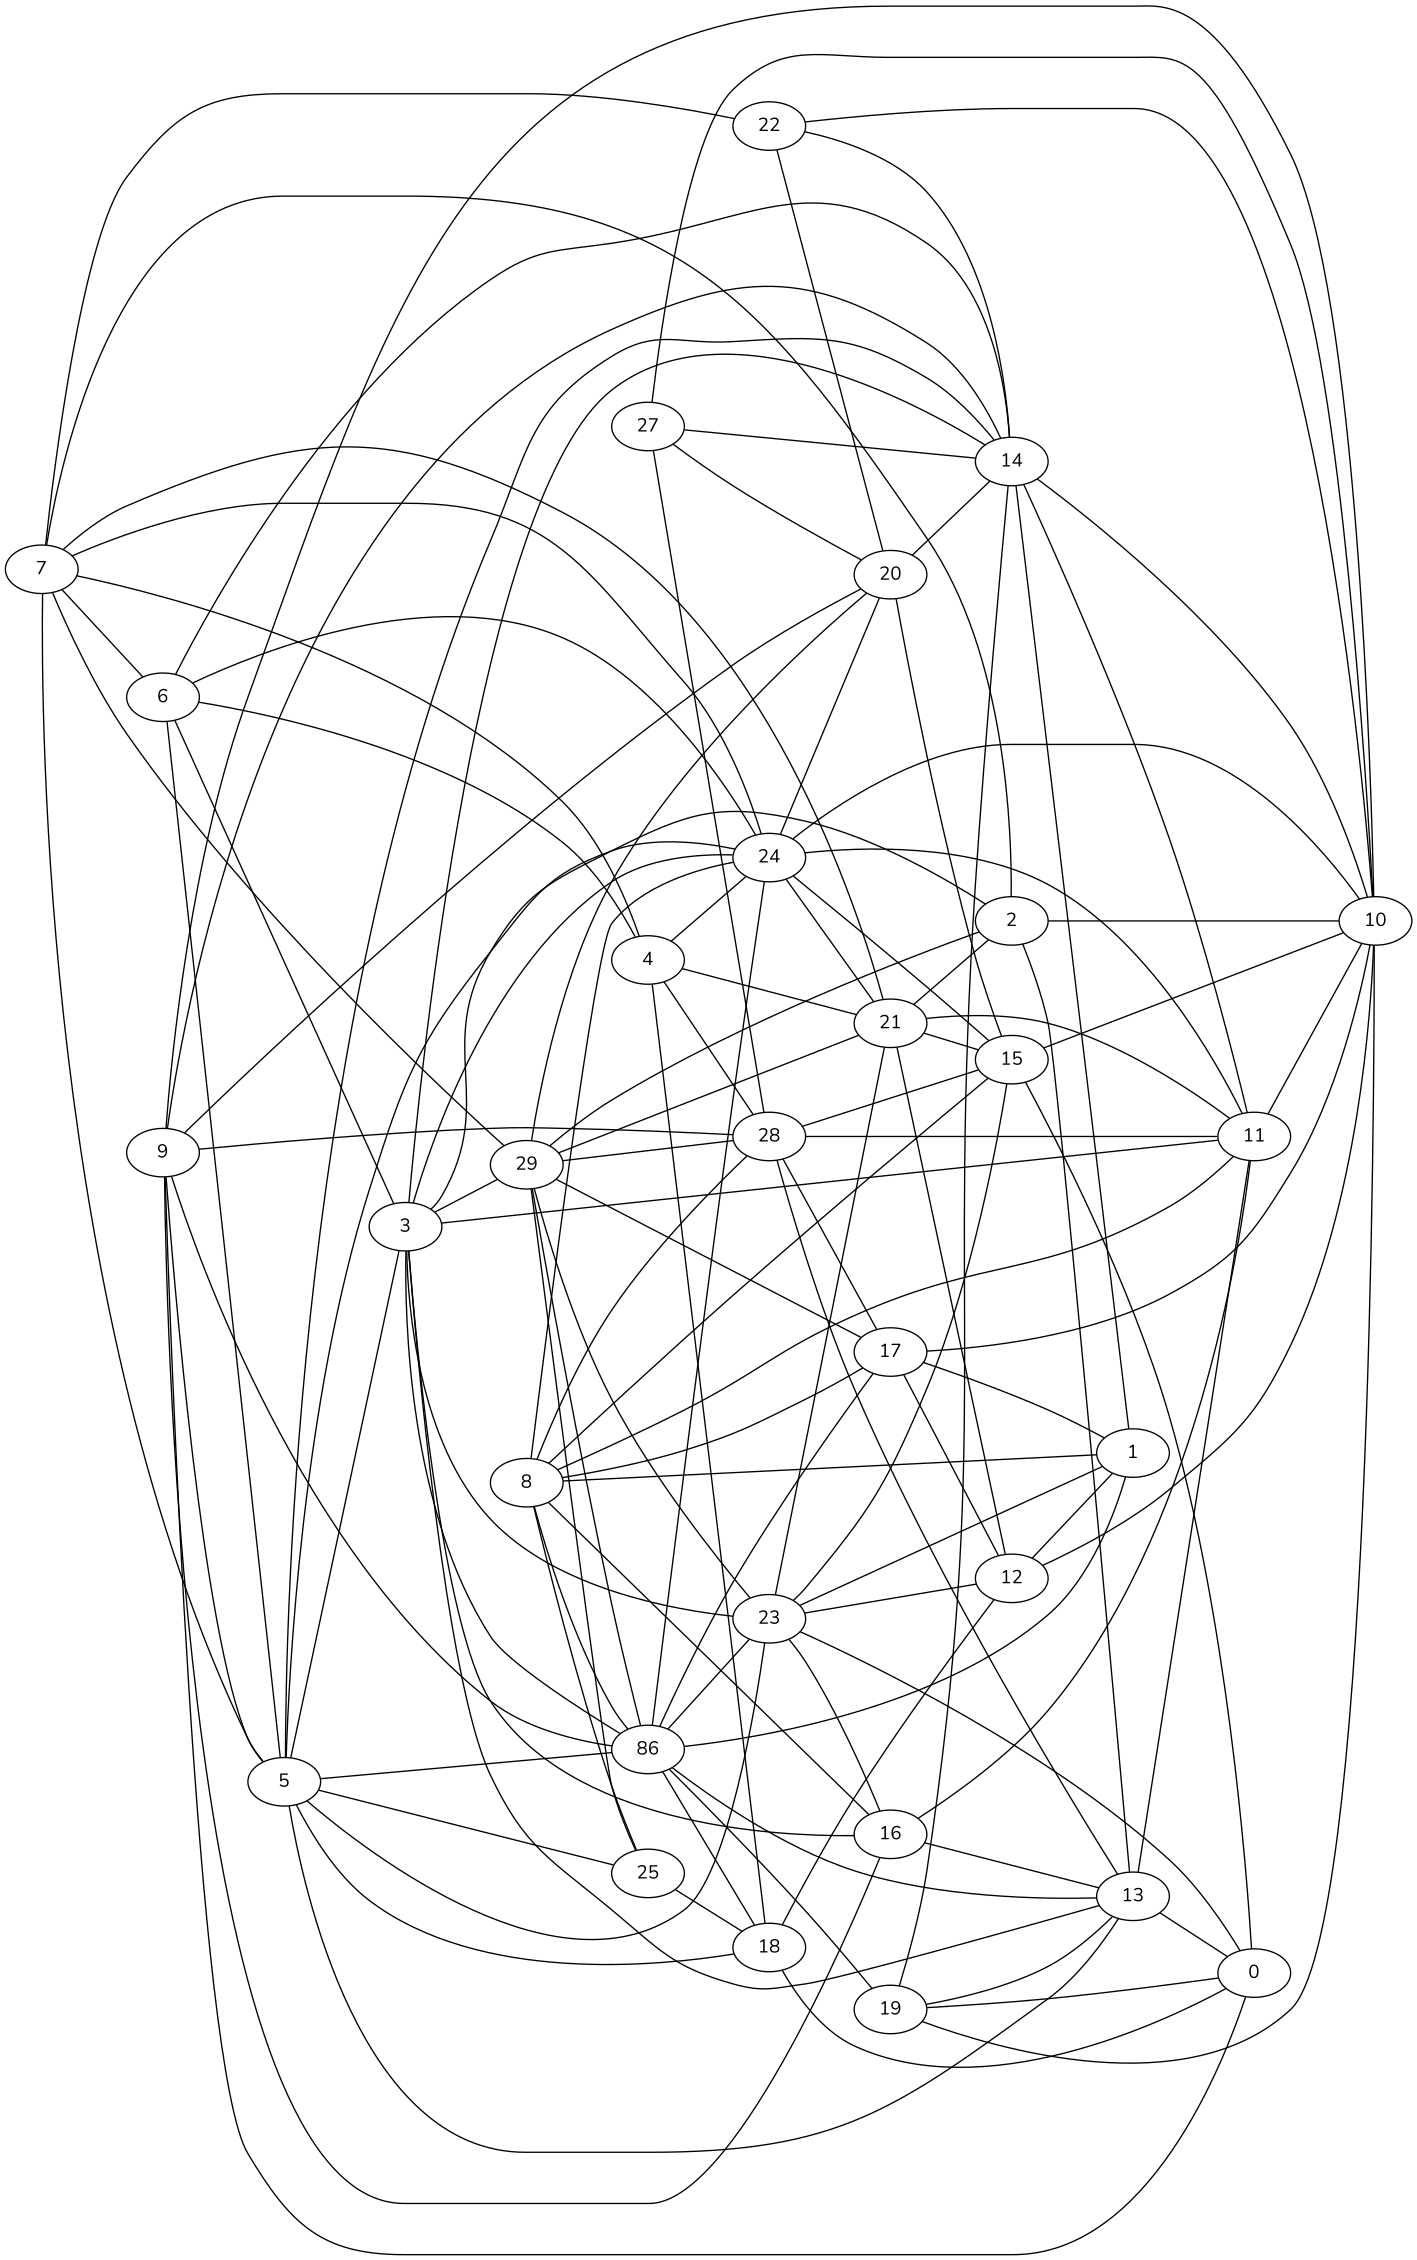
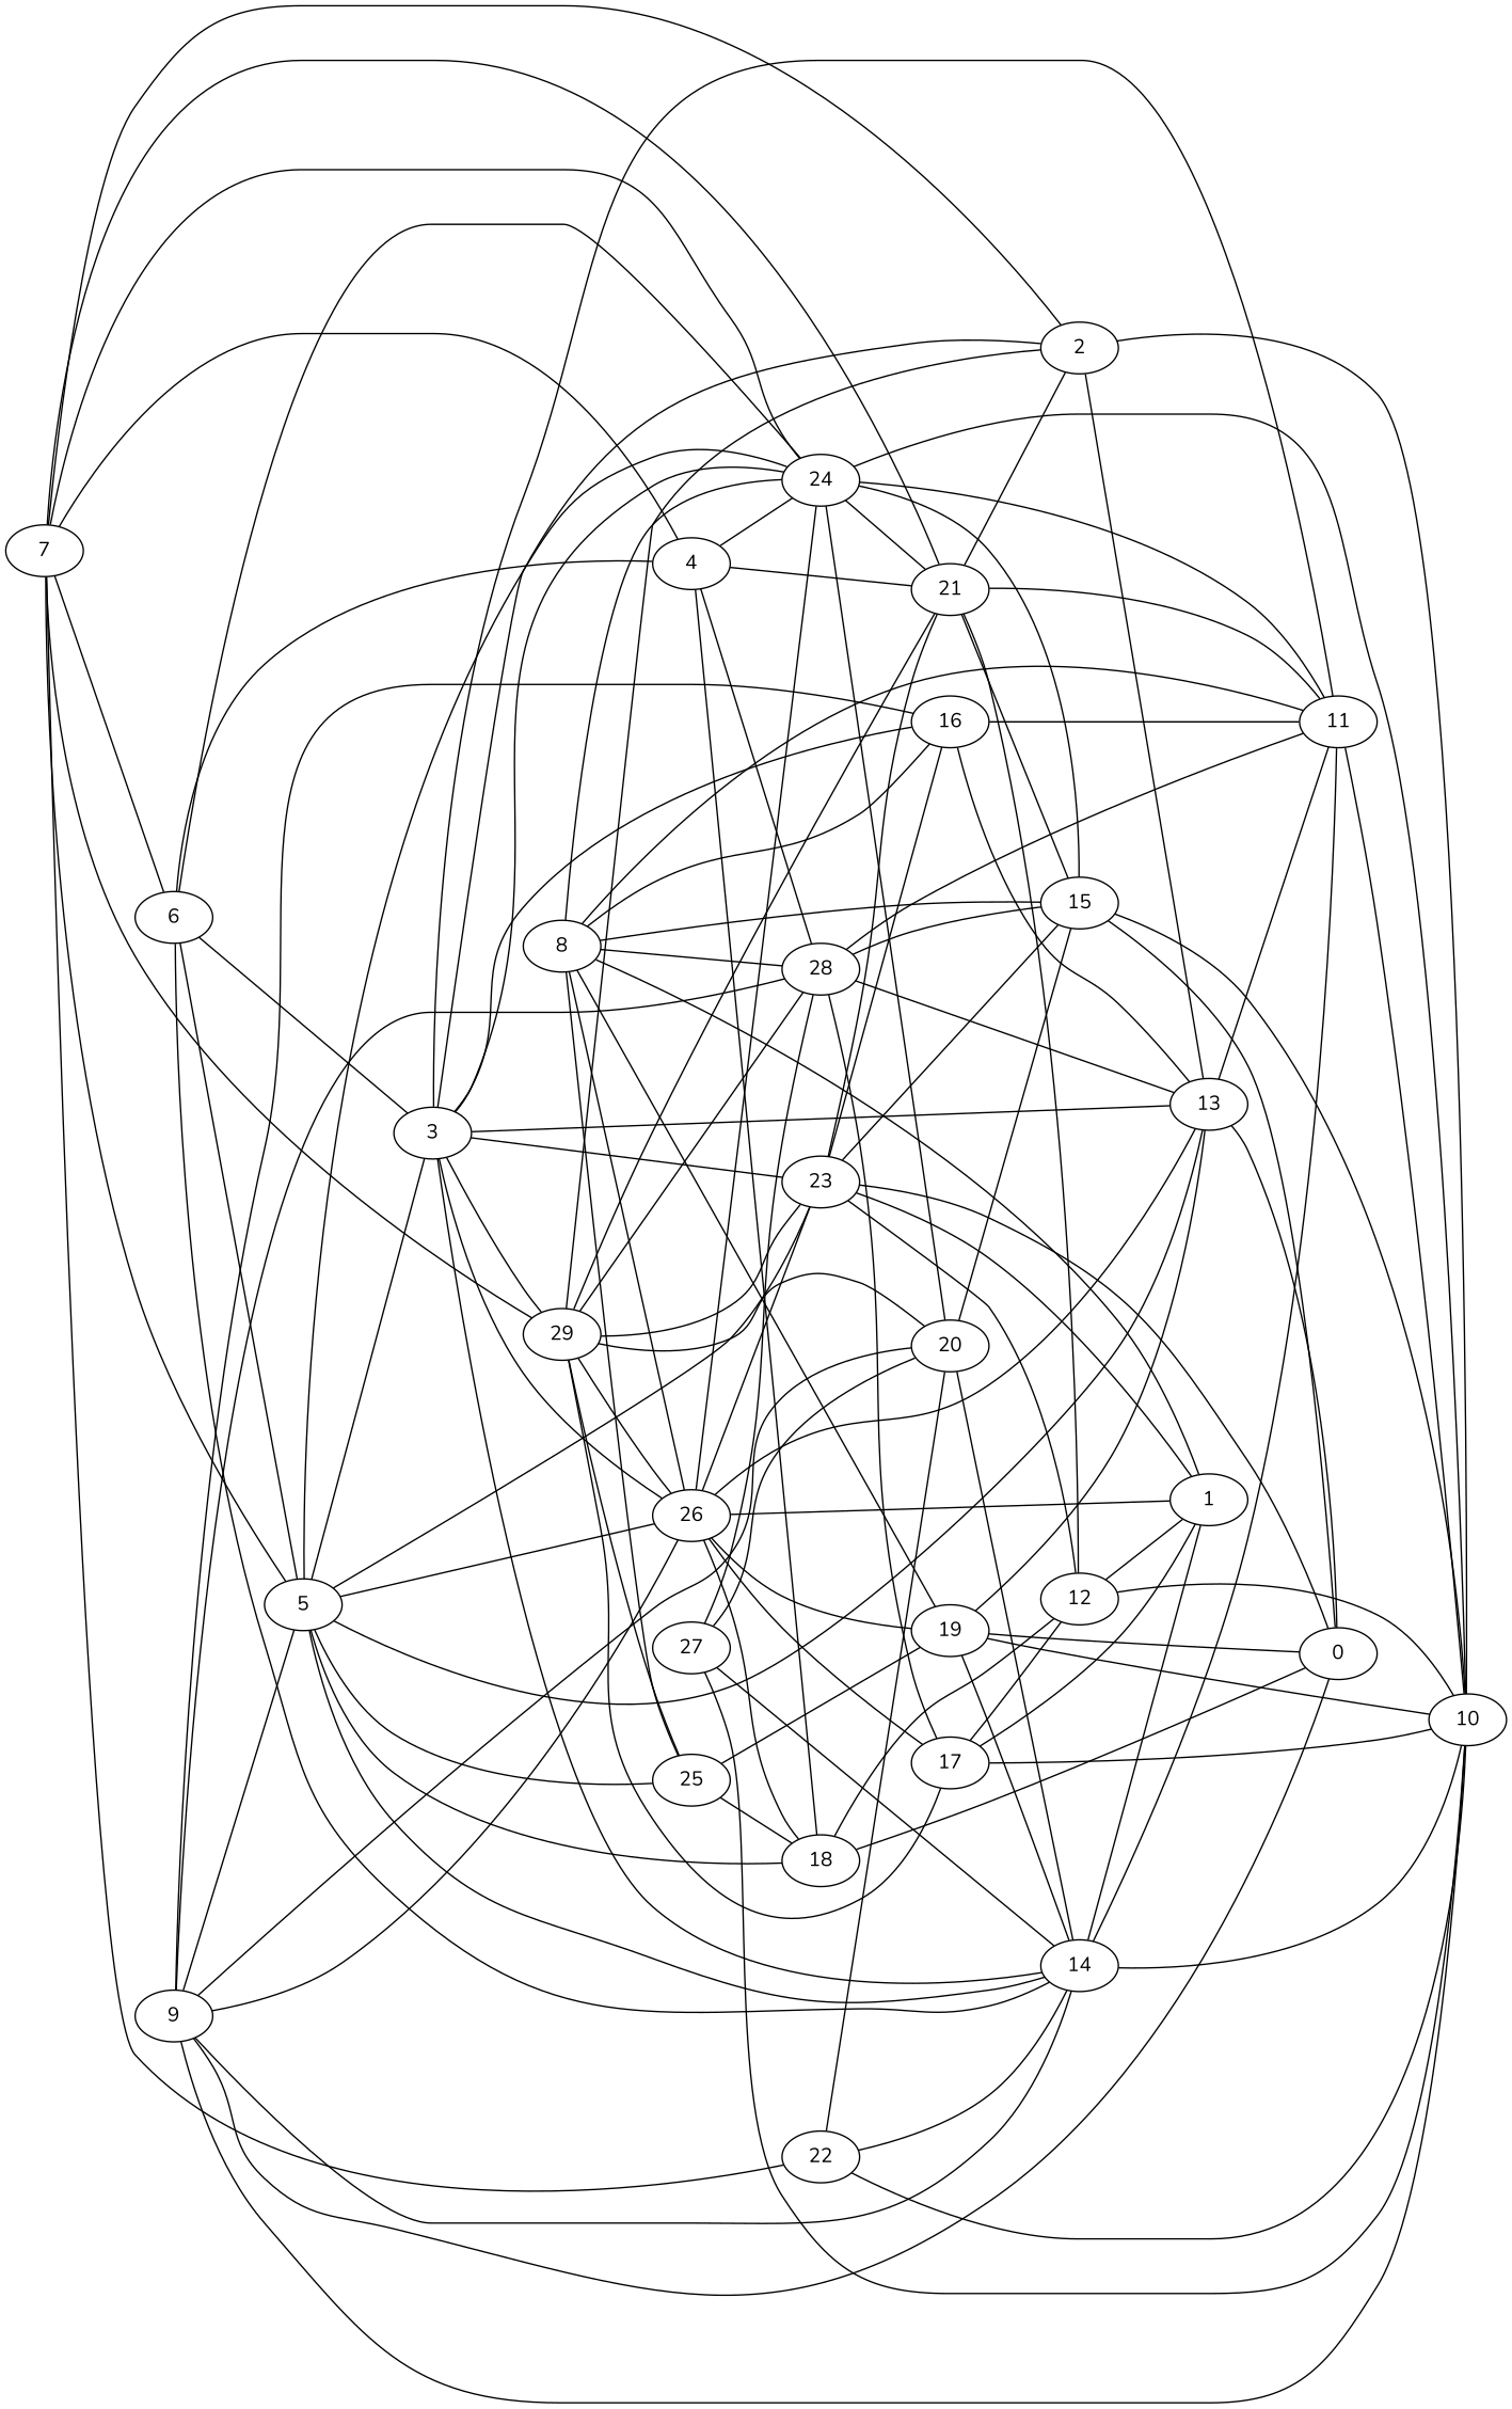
  digraph {
    fontname=Nunito
    rankdir=LR
    node [fontname=Nunito]
    edge [color=black dir=none fontname=Nunito]
    20
    15
    14
    0
    10
    8
    25
-   26 [label=86]
+   26
    24
    16
    1
    19
    11
    28
    18
    13
    17
    23
    21
    29
    2
    22
    9
    5
    3
    12
    4
    6
    27
    7
    subgraph sub_1 {
      20
      15
      14
      0
      10
      8
      25
      26
      24
      16
      1
      19
      11
      28
      18
      13
      17
      23
      21
      29
      2
      22
      9
      5
      3
      12
      4
      6
      27
      7
    }
    20 -> 15
    20 -> 14
    15 -> 0
    15 -> 10
    14 -> 10
    14 -> 1
    14 -> 11
    8 -> 15
    8 -> 25
    8 -> 26
    8 -> 24
    8 -> 16
    8 -> 1
-   8 -> 17
+   8 -> 19
    8 -> 11
    8 -> 28
+   25 -> 19
    25 -> 18
    26 -> 24
    26 -> 1
    26 -> 19
    26 -> 18
    26 -> 13
    26 -> 17
    26 -> 23
    24 -> 20
    24 -> 15
    24 -> 10
    24 -> 11
    24 -> 21
    16 -> 11
    16 -> 13
    19 -> 14
    19 -> 0
    19 -> 10
    19 -> 13
    11 -> 10
    28 -> 15
    28 -> 11
    28 -> 13
    28 -> 17
    18 -> 0
    18 -> 12
    13 -> 0
    13 -> 11
    17 -> 10
    17 -> 1
    17 -> 12
    23 -> 15
    23 -> 0
    23 -> 16
    23 -> 1
    23 -> 21
    23 -> 12
    21 -> 15
    21 -> 11
    21 -> 2
    21 -> 12
    29 -> 20
    29 -> 25
    29 -> 26
    29 -> 28
    29 -> 17
    29 -> 23
    29 -> 21
    29 -> 2
    2 -> 10
    2 -> 13
    22 -> 20
    22 -> 14
    22 -> 10
    9 -> 20
    9 -> 14
    9 -> 0
    9 -> 10
    9 -> 26
    9 -> 16
    9 -> 28
    9 -> 5
    5 -> 14
    5 -> 25
    5 -> 26
    5 -> 24
    5 -> 18
    5 -> 13
    5 -> 23
    5 -> 3
    3 -> 14
    3 -> 26
    3 -> 24
    3 -> 16
    3 -> 11
    3 -> 13
    3 -> 23
    3 -> 29
    3 -> 2
    12 -> 10
    12 -> 1
    4 -> 24
    4 -> 28
    4 -> 18
    4 -> 21
    6 -> 14
    6 -> 24
    6 -> 5
    6 -> 3
    6 -> 4
    27 -> 20
    27 -> 14
    27 -> 10
    27 -> 28
    7 -> 24
    7 -> 21
    7 -> 29
    7 -> 2
    7 -> 22
    7 -> 5
    7 -> 4
    7 -> 6
  }
